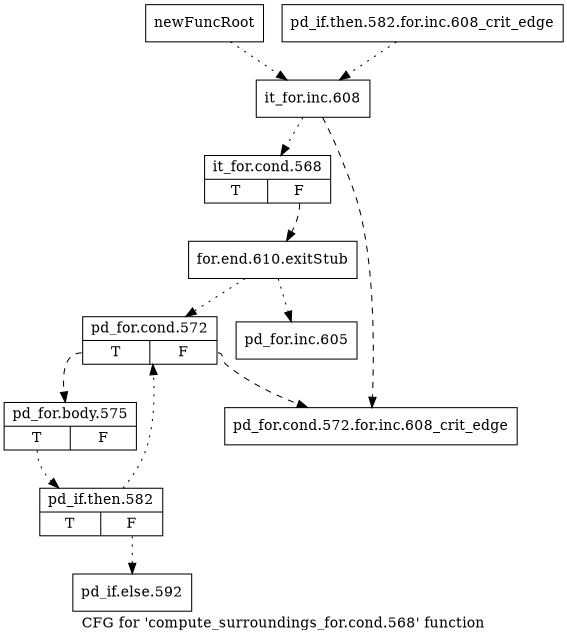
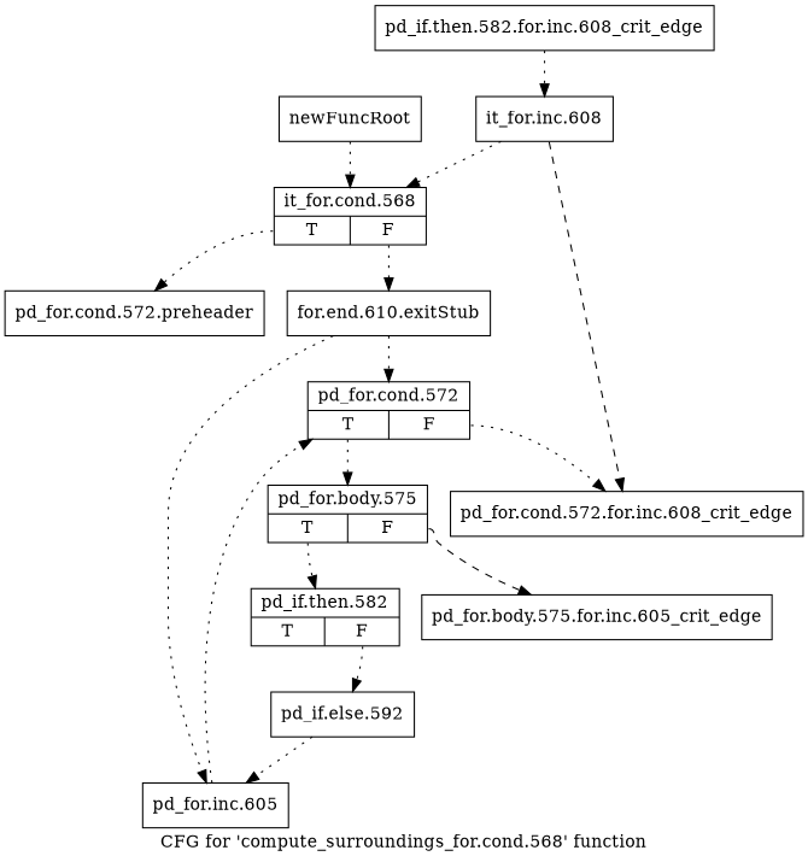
  digraph {
    label="CFG for 'compute_surroundings_for.cond.568' function"
    node [shape=record]
    edge [style=dotted]
    n1 [label="{newFuncRoot}"]
    n2 [label="{it_for.cond.568|{<s0>T|<s1>F}}"]
    n3 [label="{for.end.610.exitStub}"]
+   n4 [label="{pd_for.cond.572.preheader}"]
    n5 [label="{pd_for.cond.572|{<s0>T|<s1>F}}"]
    n6 [label="{pd_for.inc.605}"]
    n7 [label="{pd_for.body.575|{<s0>T|<s1>F}}"]
    n8 [label="{pd_for.cond.572.for.inc.608_crit_edge}"]
    n9 [label="{pd_if.then.582|{<s0>T|<s1>F}}"]
+   n10 [label="{pd_for.body.575.for.inc.605_crit_edge}"]
    n11 [label="{pd_if.else.592}"]
    n12 [label="{it_for.inc.608}"]
    n13 [label="{pd_if.then.582.for.inc.608_crit_edge}"]
-   n1 -> n12
-   n2 -> n3 [style=dashed tailport=s1]
+   n1 -> n2
+   n2 -> n3 [tailport=s1]
+   n2 -> n4 [tailport=s0]
    n3 -> n5
    n3 -> n6
-   n5 -> n7 [style=dashed tailport=s0]
-   n5 -> n8 [style=dashed tailport=s1]
-   n9 -> n5
+   n5 -> n7 [tailport=s0]
+   n5 -> n8 [tailport=s1]
+   n6 -> n5
    n7 -> n9 [tailport=s0]
+   n7 -> n10 [style=dashed tailport=s1]
    n9 -> n11 [tailport=s1]
+   n11 -> n6
    n12 -> n2
    n12 -> n8 [style=dashed]
    n13 -> n12
  }
